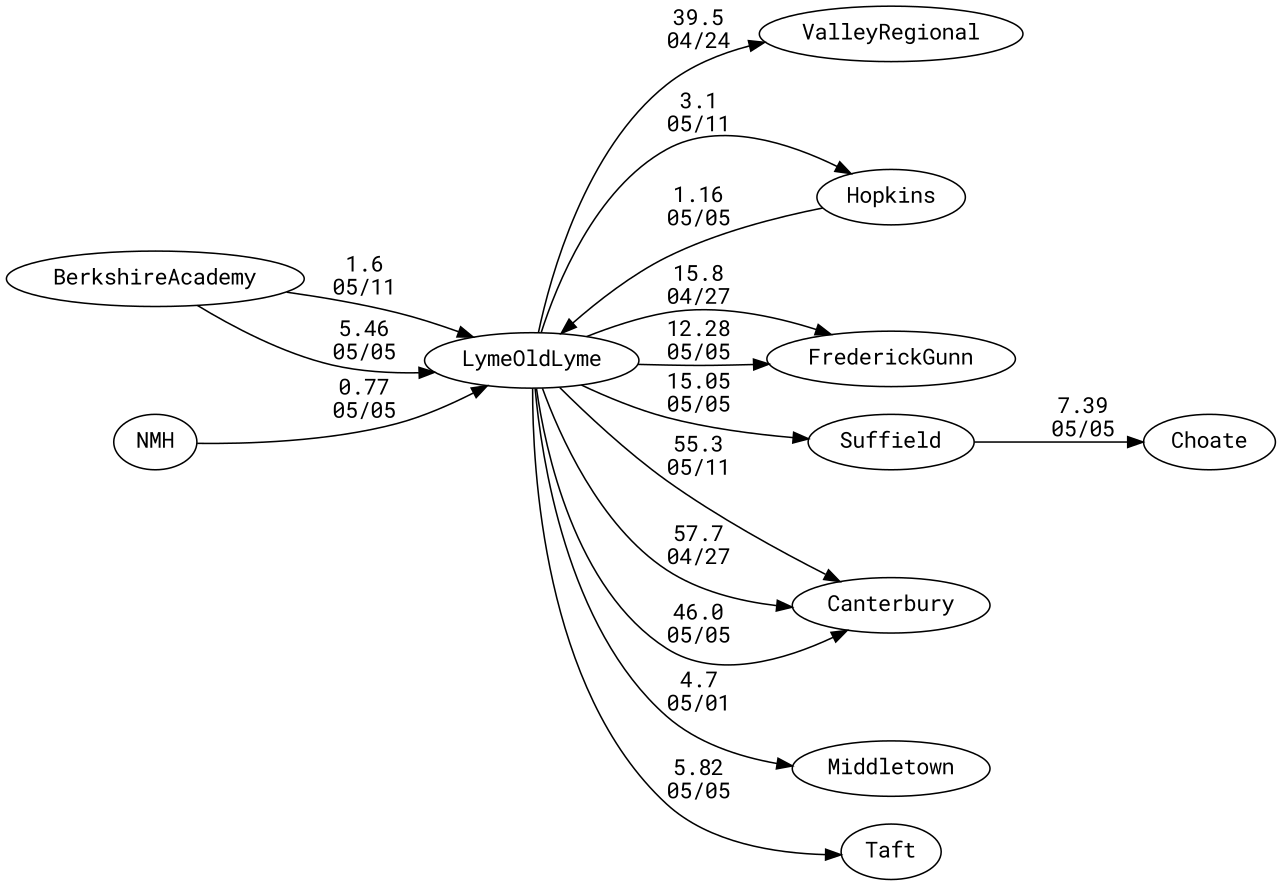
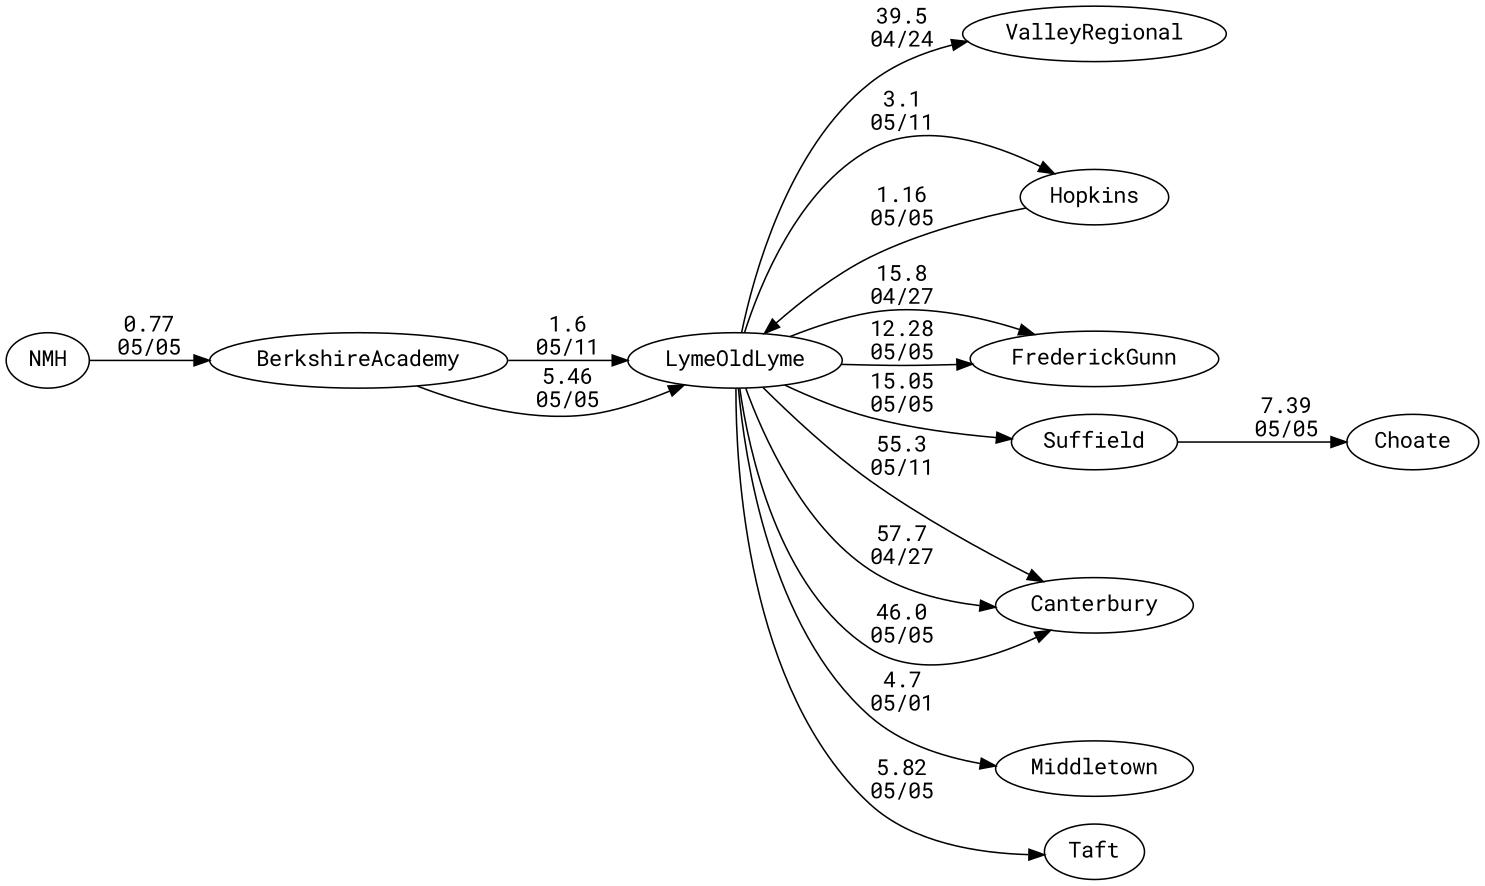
  digraph {
    fontname="Roboto Mono"
    rankdir=LR
    node [fontname="Roboto Mono"]
    edge [fontname="Roboto Mono" random=random weight=99]
    BerkshireAcademy
    LymeOldLyme
    ValleyRegional
    Hopkins
    FrederickGunn
    Suffield
    Canterbury
    Middletown
    Taft
    NMH
    Choate
    BerkshireAcademy -> LymeOldLyme [label="1.6\n05/11"]
    BerkshireAcademy -> LymeOldLyme [label="5.46\n05/05" weight=95]
    LymeOldLyme -> ValleyRegional [label="39.5\n04/24" weight=61]
    LymeOldLyme -> Hopkins [label="3.1\n05/11" weight=97]
    LymeOldLyme -> FrederickGunn [label="15.8\n04/27" weight=85]
    LymeOldLyme -> FrederickGunn [label="12.28\n05/05" weight=88]
    LymeOldLyme -> Suffield [label="15.05\n05/05" weight=85]
    LymeOldLyme -> Canterbury [label="55.3\n05/11" weight=45]
    LymeOldLyme -> Canterbury [label="57.7\n04/27" weight=43]
    LymeOldLyme -> Canterbury [label="46.0\n05/05" weight=54]
    LymeOldLyme -> Middletown [label="4.7\n05/01" weight=96]
    LymeOldLyme -> Taft [label="5.82\n05/05" weight=95]
    Hopkins -> LymeOldLyme [label="1.16\n05/05"]
    Suffield -> Choate [label="7.39\n05/05" weight=93]
-   NMH -> LymeOldLyme [label="0.77\n05/05" weight=100]
+   NMH -> BerkshireAcademy [label="0.77\n05/05" weight=100]
  }
